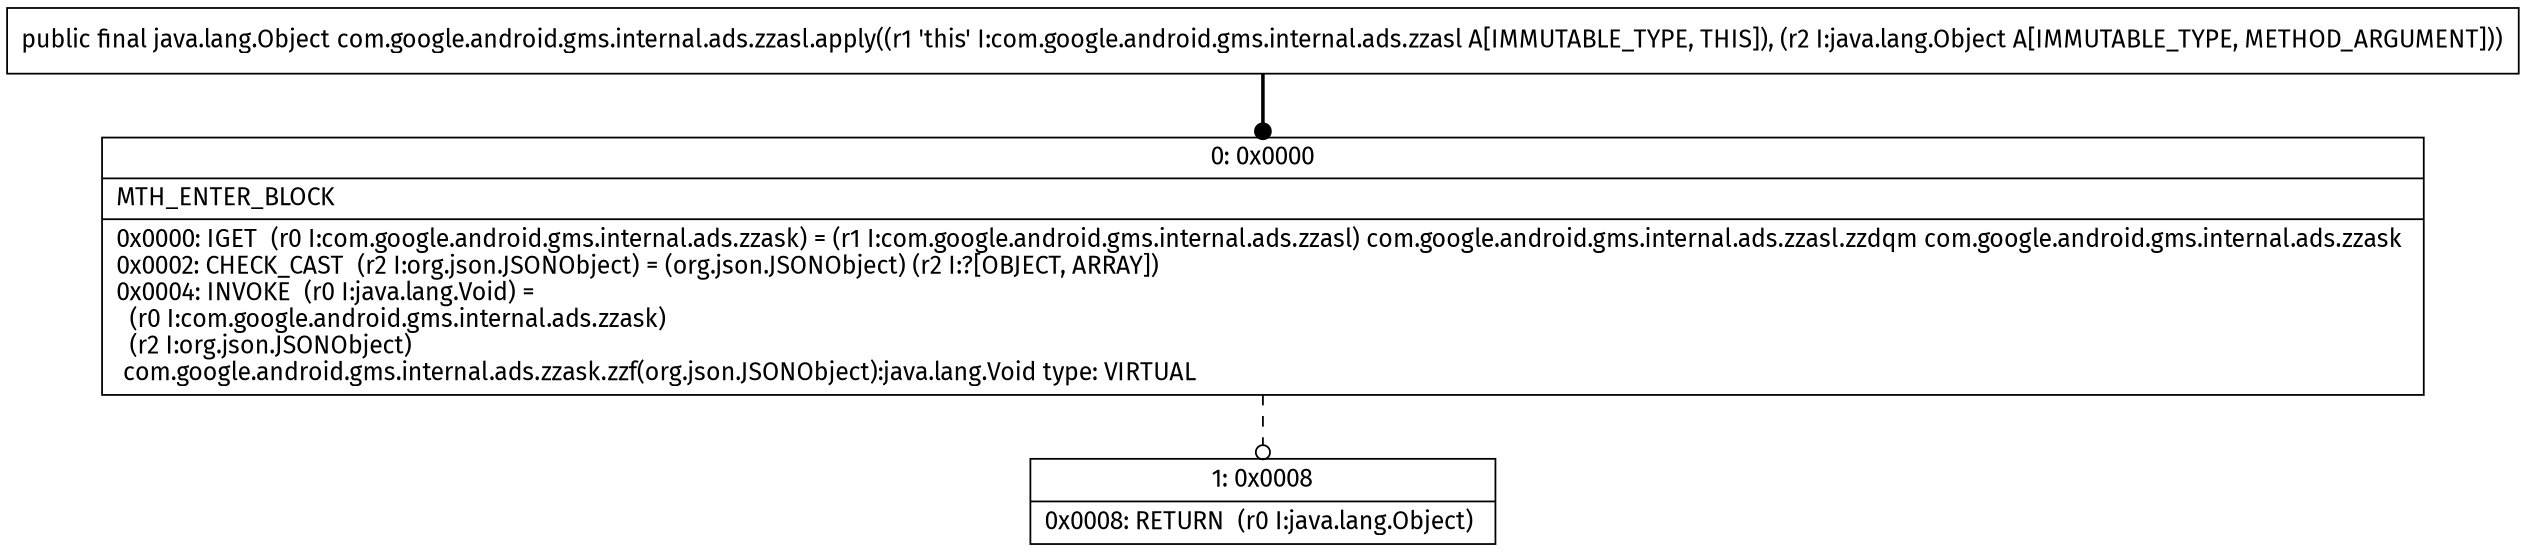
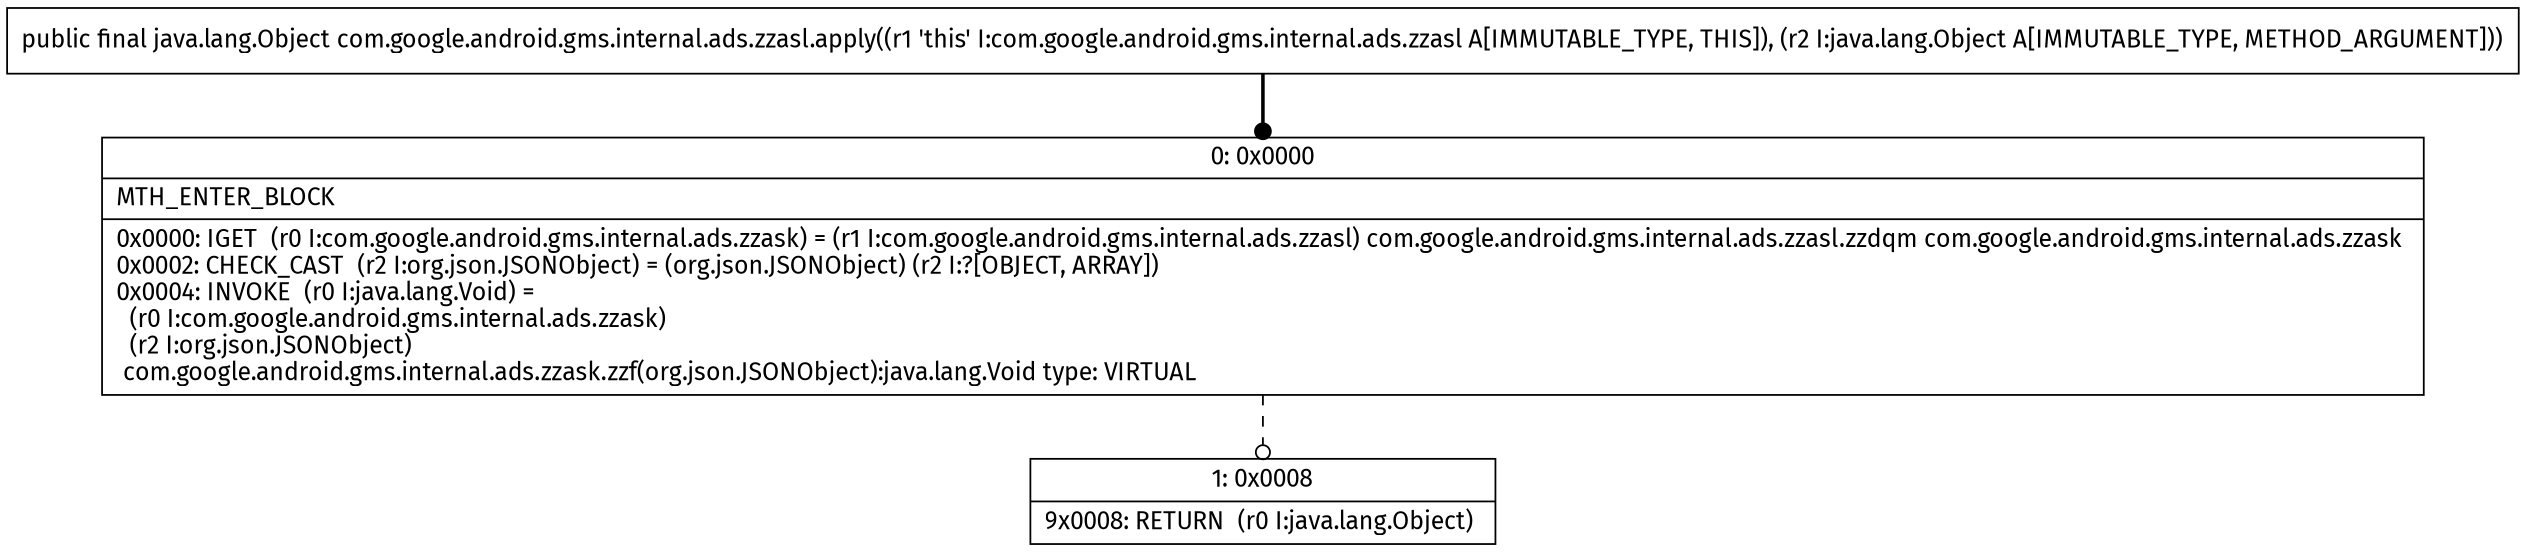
  digraph {
    fontname="Fira Sans"
    node [shape=record fontname="Fira Sans"]
    edge [fontname="Fira Sans"]
    n1 [label="{0\:\ 0x0000|MTH_ENTER_BLOCK\l|0x0000: IGET  (r0 I:com.google.android.gms.internal.ads.zzask) = (r1 I:com.google.android.gms.internal.ads.zzasl) com.google.android.gms.internal.ads.zzasl.zzdqm com.google.android.gms.internal.ads.zzask \l0x0002: CHECK_CAST  (r2 I:org.json.JSONObject) = (org.json.JSONObject) (r2 I:?[OBJECT, ARRAY]) \l0x0004: INVOKE  (r0 I:java.lang.Void) = \l  (r0 I:com.google.android.gms.internal.ads.zzask)\l  (r2 I:org.json.JSONObject)\l com.google.android.gms.internal.ads.zzask.zzf(org.json.JSONObject):java.lang.Void type: VIRTUAL \l}"]
-   n2 [label="{1\:\ 0x0008|0x0008: RETURN  (r0 I:java.lang.Object) \l}"]
+   n2 [label="{1\:\ 0x0008|9x0008: RETURN  (r0 I:java.lang.Object) \l}"]
    n3 [label="{public final java.lang.Object com.google.android.gms.internal.ads.zzasl.apply((r1 'this' I:com.google.android.gms.internal.ads.zzasl A[IMMUTABLE_TYPE, THIS]), (r2 I:java.lang.Object A[IMMUTABLE_TYPE, METHOD_ARGUMENT])) }"]
    n1 -> n2 [style=dashed arrowhead=odot]
    n3 -> n1 [style=bold arrowhead=dot]
  }
